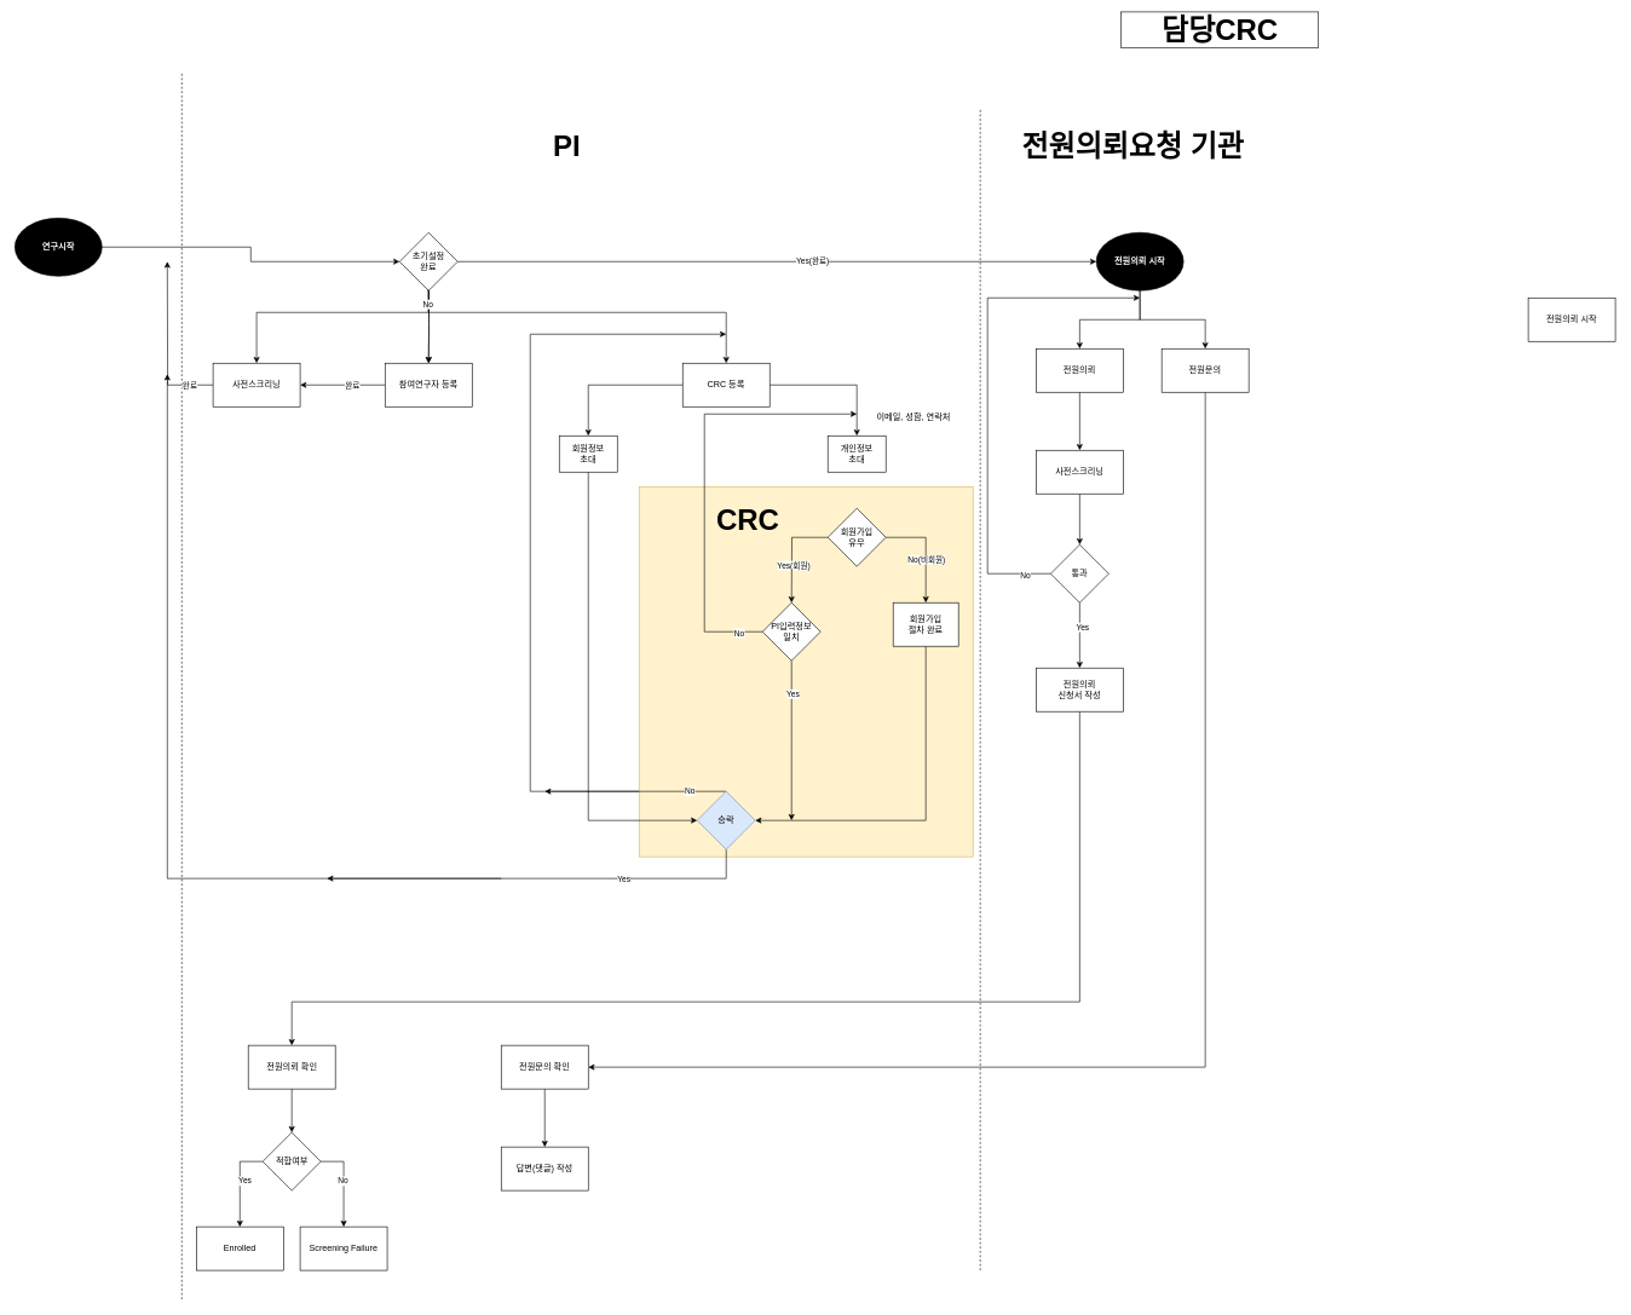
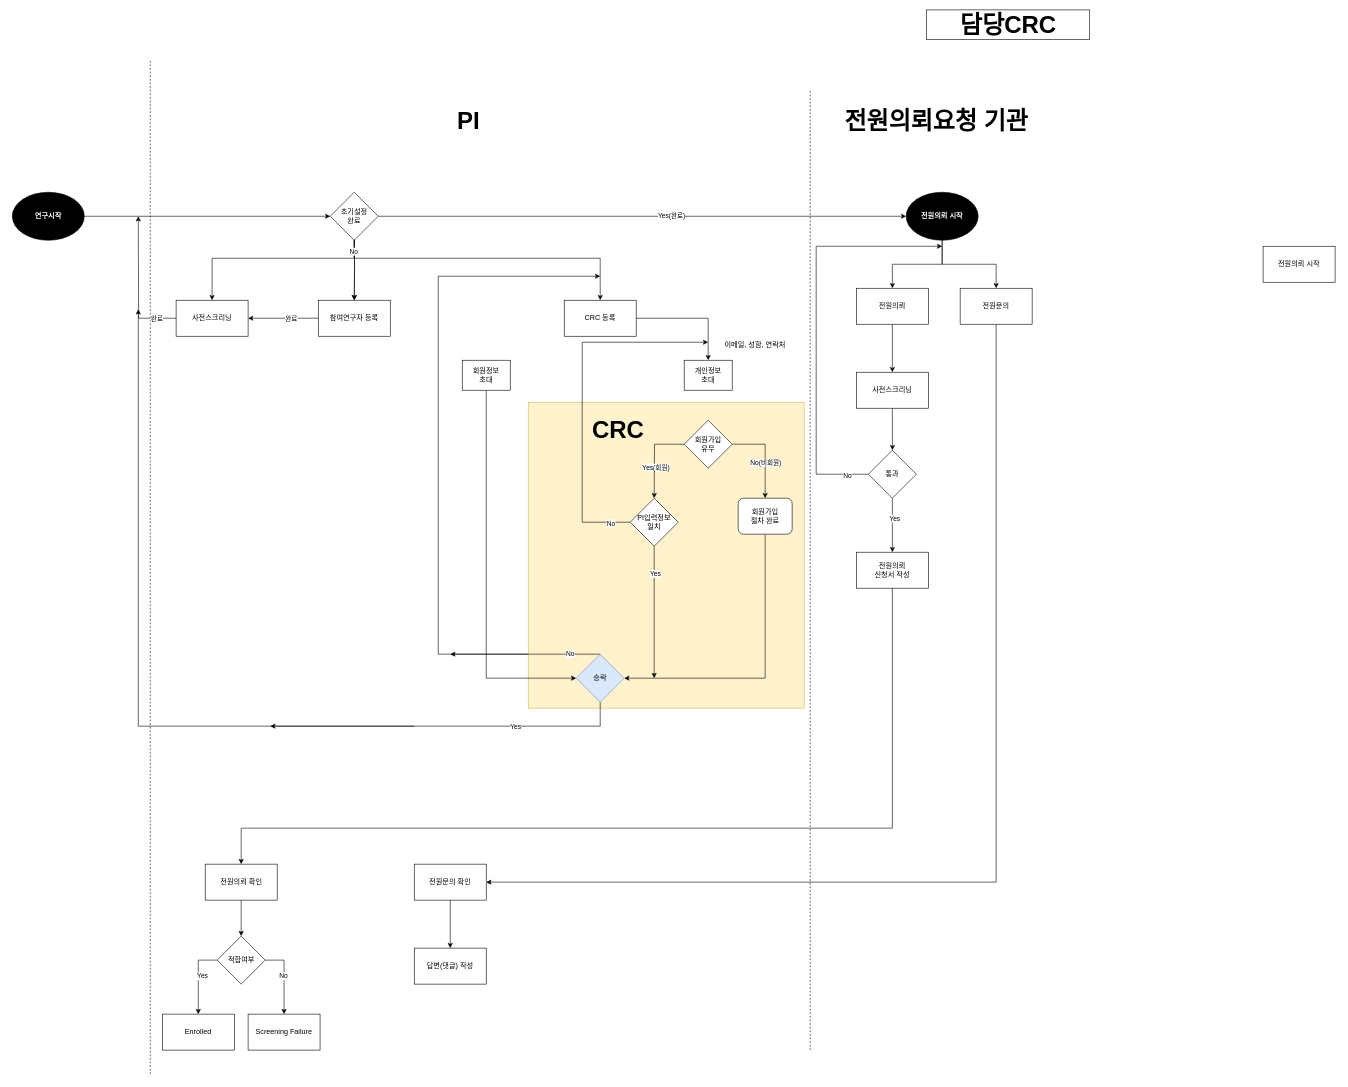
  <mxCell id="0" />
  <mxCell id="1" parent="0" />
  <mxCell id="2" value="" style="endArrow=classic;html=1;rounded=0;exitX=0.5;exitY=0;exitDx=0;exitDy=0;" edge="1" parent="1" source="64"><mxGeometry width="50" height="50" relative="1" as="geometry"><mxPoint x="750" y="920" as="sourcePoint" /><mxPoint x="750" y="1090" as="targetPoint" /></mxGeometry></mxCell>
  <mxCell id="3" value="" style="rounded=0;whiteSpace=wrap;html=1;fillColor=#fff2cc;strokeColor=#d6b656;" vertex="1" parent="1"><mxGeometry x="880" y="670" width="460" height="510" as="geometry" /></mxCell>
  <mxCell id="4" value="&amp;nbsp; &amp;nbsp; PI&amp;nbsp; &amp;nbsp;&amp;nbsp;" style="text;strokeColor=none;fillColor=none;html=1;fontSize=40;fontStyle=1;verticalAlign=middle;align=center;labelBackgroundColor=#ffffff;labelBorderColor=none;" vertex="1" parent="1"><mxGeometry x="730" y="180" width="100" height="40" as="geometry" /></mxCell>
  <mxCell id="5" value="&amp;nbsp; &amp;nbsp; &amp;nbsp;담당CRC&amp;nbsp; &amp;nbsp; &amp;nbsp;" style="text;strokeColor=none;fillColor=none;html=1;fontSize=40;fontStyle=1;verticalAlign=middle;align=center;labelBackgroundColor=#ffffff;labelBorderColor=default;" vertex="1" parent="1"><mxGeometry x="1630" y="20" width="100" height="40" as="geometry" /></mxCell>
  <mxCell id="6" value="전원의뢰요청 기관" style="text;strokeColor=none;fillColor=none;html=1;fontSize=40;fontStyle=1;verticalAlign=middle;align=center;labelBackgroundColor=#ffffff;labelBorderColor=none;" vertex="1" parent="1"><mxGeometry x="1480" y="180" width="160" height="40" as="geometry" /></mxCell>
  <mxCell id="7" style="edgeStyle=orthogonalEdgeStyle;rounded=0;orthogonalLoop=1;jettySize=auto;html=1;entryX=0;entryY=0.5;entryDx=0;entryDy=0;" edge="1" parent="1" source="8" target="79"><mxGeometry relative="1" as="geometry"><mxPoint x="530" y="360" as="targetPoint" /></mxGeometry></mxCell>
- <mxCell id="8" value="연구시작" style="ellipse;whiteSpace=wrap;html=1;fillColor=#000000;fontColor=#FFFFFF;fontStyle=1" vertex="1" parent="1"><mxGeometry x="20" y="300" width="120" height="80" as="geometry" /></mxCell>
+ <mxCell id="8" value="연구시작" style="ellipse;whiteSpace=wrap;html=1;fillColor=#000000;fontColor=#FFFFFF;fontStyle=1" vertex="1" parent="1"><mxGeometry x="20" y="320" width="120" height="80" as="geometry" /></mxCell>
  <mxCell id="9" value="" style="edgeStyle=orthogonalEdgeStyle;rounded=0;orthogonalLoop=1;jettySize=auto;html=1;entryX=0;entryY=0.5;entryDx=0;entryDy=0;exitX=1;exitY=0.5;exitDx=0;exitDy=0;" edge="1" parent="1" source="79" target="19"><mxGeometry relative="1" as="geometry"><mxPoint x="650" y="360" as="sourcePoint" /><mxPoint x="1060" y="360" as="targetPoint" /></mxGeometry></mxCell>
  <mxCell id="10" value="Yes(완료)" style="edgeLabel;html=1;align=center;verticalAlign=middle;resizable=0;points=[];" vertex="1" connectable="0" parent="9"><mxGeometry x="0.109" y="1" relative="1" as="geometry"><mxPoint as="offset" /></mxGeometry></mxCell>
  <mxCell id="11" value="" style="edgeStyle=orthogonalEdgeStyle;rounded=0;orthogonalLoop=1;jettySize=auto;html=1;" edge="1" parent="1" target="49"><mxGeometry relative="1" as="geometry"><mxPoint x="590" y="390" as="sourcePoint" /><Array as="points"><mxPoint x="590" y="430" /><mxPoint x="353" y="430" /></Array></mxGeometry></mxCell>
  <mxCell id="12" value="" style="edgeStyle=orthogonalEdgeStyle;rounded=0;orthogonalLoop=1;jettySize=auto;html=1;" edge="1" parent="1" target="52"><mxGeometry relative="1" as="geometry"><mxPoint x="590" y="390" as="sourcePoint" /></mxGeometry></mxCell>
  <mxCell id="13" value="" style="edgeStyle=orthogonalEdgeStyle;rounded=0;orthogonalLoop=1;jettySize=auto;html=1;" edge="1" parent="1" target="52"><mxGeometry relative="1" as="geometry"><mxPoint x="590" y="390" as="sourcePoint" /></mxGeometry></mxCell>
  <mxCell id="14" value="" style="edgeStyle=orthogonalEdgeStyle;rounded=0;orthogonalLoop=1;jettySize=auto;html=1;entryX=0.5;entryY=0;entryDx=0;entryDy=0;" edge="1" parent="1" target="55"><mxGeometry relative="1" as="geometry"><mxPoint x="590" y="390" as="sourcePoint" /><Array as="points"><mxPoint x="590" y="430" /><mxPoint x="1000" y="430" /></Array></mxGeometry></mxCell>
  <mxCell id="15" value="No" style="edgeLabel;html=1;align=center;verticalAlign=middle;resizable=0;points=[];" vertex="1" connectable="0" parent="14"><mxGeometry x="-0.894" y="-2" relative="1" as="geometry"><mxPoint as="offset" /></mxGeometry></mxCell>
  <mxCell id="16" value="전원의뢰 시작" style="rounded=0;whiteSpace=wrap;html=1;" vertex="1" parent="1"><mxGeometry x="2105" y="410" width="120" height="60" as="geometry" /></mxCell>
  <mxCell id="17" style="edgeStyle=orthogonalEdgeStyle;rounded=0;orthogonalLoop=1;jettySize=auto;html=1;entryX=0.5;entryY=0;entryDx=0;entryDy=0;" edge="1" parent="1" source="19" target="21"><mxGeometry relative="1" as="geometry" /></mxCell>
  <mxCell id="18" style="edgeStyle=orthogonalEdgeStyle;rounded=0;orthogonalLoop=1;jettySize=auto;html=1;entryX=0.5;entryY=0;entryDx=0;entryDy=0;" edge="1" parent="1" source="19" target="23"><mxGeometry relative="1" as="geometry" /></mxCell>
  <mxCell id="19" value="전원의뢰 시작" style="ellipse;whiteSpace=wrap;html=1;fillColor=#000000;fontColor=#FFFFFF;fontStyle=1" vertex="1" parent="1"><mxGeometry x="1510" y="320" width="120" height="80" as="geometry" /></mxCell>
  <mxCell id="20" value="" style="edgeStyle=orthogonalEdgeStyle;rounded=0;orthogonalLoop=1;jettySize=auto;html=1;" edge="1" parent="1" source="21" target="32"><mxGeometry relative="1" as="geometry" /></mxCell>
  <mxCell id="21" value="전원의뢰" style="rounded=0;whiteSpace=wrap;html=1;" vertex="1" parent="1"><mxGeometry x="1427" y="480" width="120" height="60" as="geometry" /></mxCell>
  <mxCell id="22" style="edgeStyle=orthogonalEdgeStyle;rounded=0;orthogonalLoop=1;jettySize=auto;html=1;entryX=1;entryY=0.5;entryDx=0;entryDy=0;" edge="1" parent="1" source="23" target="45"><mxGeometry relative="1" as="geometry"><Array as="points"><mxPoint x="1660" y="1470" /></Array></mxGeometry></mxCell>
  <mxCell id="23" value="전원문의" style="rounded=0;whiteSpace=wrap;html=1;" vertex="1" parent="1"><mxGeometry x="1600" y="480" width="120" height="60" as="geometry" /></mxCell>
  <mxCell id="24" value="" style="edgeStyle=orthogonalEdgeStyle;rounded=0;orthogonalLoop=1;jettySize=auto;html=1;" edge="1" parent="1" source="25" target="30"><mxGeometry relative="1" as="geometry" /></mxCell>
  <mxCell id="25" value="전원의뢰 확인" style="rounded=0;whiteSpace=wrap;html=1;" vertex="1" parent="1"><mxGeometry x="341.5" y="1440" width="120" height="60" as="geometry" /></mxCell>
  <mxCell id="26" style="edgeStyle=orthogonalEdgeStyle;rounded=0;orthogonalLoop=1;jettySize=auto;html=1;entryX=0.5;entryY=0;entryDx=0;entryDy=0;" edge="1" parent="1" source="30" target="38"><mxGeometry relative="1" as="geometry"><Array as="points"><mxPoint x="330" y="1600" /></Array></mxGeometry></mxCell>
  <mxCell id="27" value="Yes" style="edgeLabel;html=1;align=center;verticalAlign=middle;resizable=0;points=[];" vertex="1" connectable="0" parent="26"><mxGeometry x="-0.021" y="6" relative="1" as="geometry"><mxPoint y="-1" as="offset" /></mxGeometry></mxCell>
  <mxCell id="28" style="edgeStyle=orthogonalEdgeStyle;rounded=0;orthogonalLoop=1;jettySize=auto;html=1;entryX=0.5;entryY=0;entryDx=0;entryDy=0;" edge="1" parent="1" source="30" target="39"><mxGeometry relative="1" as="geometry"><Array as="points"><mxPoint x="473" y="1600" /></Array></mxGeometry></mxCell>
  <mxCell id="29" value="No" style="edgeLabel;html=1;align=center;verticalAlign=middle;resizable=0;points=[];" vertex="1" connectable="0" parent="28"><mxGeometry x="-0.04" y="-2" relative="1" as="geometry"><mxPoint as="offset" /></mxGeometry></mxCell>
  <mxCell id="30" value="적합여부" style="rhombus;whiteSpace=wrap;html=1;rounded=0;" vertex="1" parent="1"><mxGeometry x="361.5" y="1560" width="80" height="80" as="geometry" /></mxCell>
  <mxCell id="31" value="" style="edgeStyle=orthogonalEdgeStyle;rounded=0;orthogonalLoop=1;jettySize=auto;html=1;" edge="1" parent="1" source="32" target="37"><mxGeometry relative="1" as="geometry" /></mxCell>
  <mxCell id="32" value="사전스크리닝" style="rounded=0;whiteSpace=wrap;html=1;" vertex="1" parent="1"><mxGeometry x="1427" y="620" width="120" height="60" as="geometry" /></mxCell>
  <mxCell id="33" value="" style="edgeStyle=orthogonalEdgeStyle;rounded=0;orthogonalLoop=1;jettySize=auto;html=1;" edge="1" parent="1" source="37" target="42"><mxGeometry relative="1" as="geometry" /></mxCell>
  <mxCell id="34" value="Yes" style="edgeLabel;html=1;align=center;verticalAlign=middle;resizable=0;points=[];" vertex="1" connectable="0" parent="33"><mxGeometry x="-0.257" y="3" relative="1" as="geometry"><mxPoint as="offset" /></mxGeometry></mxCell>
  <mxCell id="35" style="edgeStyle=orthogonalEdgeStyle;rounded=0;orthogonalLoop=1;jettySize=auto;html=1;" edge="1" parent="1" source="37"><mxGeometry relative="1" as="geometry"><mxPoint x="1570" y="410" as="targetPoint" /><Array as="points"><mxPoint x="1360" y="790" /><mxPoint x="1360" y="410" /></Array></mxGeometry></mxCell>
  <mxCell id="36" value="No" style="edgeLabel;html=1;align=center;verticalAlign=middle;resizable=0;points=[];" vertex="1" connectable="0" parent="35"><mxGeometry x="-0.894" y="1" relative="1" as="geometry"><mxPoint y="1" as="offset" /></mxGeometry></mxCell>
  <mxCell id="37" value="통과" style="rhombus;whiteSpace=wrap;html=1;rounded=0;" vertex="1" parent="1"><mxGeometry x="1447" y="750" width="80" height="80" as="geometry" /></mxCell>
  <mxCell id="38" value="Enrolled" style="whiteSpace=wrap;html=1;rounded=0;" vertex="1" parent="1"><mxGeometry x="270" y="1690" width="120" height="60" as="geometry" /></mxCell>
  <mxCell id="39" value="Screening Failure" style="whiteSpace=wrap;html=1;rounded=0;" vertex="1" parent="1"><mxGeometry x="413" y="1690" width="120" height="60" as="geometry" /></mxCell>
  <mxCell id="40" value="" style="endArrow=none;html=1;rounded=0;labelBorderColor=none;dashed=1;" edge="1" parent="1"><mxGeometry width="50" height="50" relative="1" as="geometry"><mxPoint x="1350" y="1750" as="sourcePoint" /><mxPoint x="1350" as="targetPoint" y="150" /></mxGeometry></mxCell>
  <mxCell id="41" style="edgeStyle=orthogonalEdgeStyle;rounded=0;orthogonalLoop=1;jettySize=auto;html=1;entryX=0.5;entryY=0;entryDx=0;entryDy=0;" edge="1" parent="1" source="42" target="25"><mxGeometry relative="1" as="geometry"><Array as="points"><mxPoint x="1487" y="1380" /><mxPoint x="402" y="1380" /></Array></mxGeometry></mxCell>
  <mxCell id="42" value="전원의뢰&lt;br&gt;신청서 작성" style="whiteSpace=wrap;html=1;rounded=0;" vertex="1" parent="1"><mxGeometry x="1427" y="920" width="120" height="60" as="geometry" /></mxCell>
  <mxCell id="43" value="" style="endArrow=none;html=1;rounded=0;labelBorderColor=none;dashed=1;" edge="1" parent="1"><mxGeometry width="50" height="50" relative="1" as="geometry"><mxPoint x="250" y="1790" as="sourcePoint" /><mxPoint x="250" y="100" as="targetPoint" /></mxGeometry></mxCell>
  <mxCell id="44" value="" style="edgeStyle=orthogonalEdgeStyle;rounded=0;orthogonalLoop=1;jettySize=auto;html=1;" edge="1" parent="1" source="45" target="46"><mxGeometry relative="1" as="geometry" /></mxCell>
  <mxCell id="45" value="전원문의 확인" style="rounded=0;whiteSpace=wrap;html=1;" vertex="1" parent="1"><mxGeometry x="690" y="1440" width="120" height="60" as="geometry" /></mxCell>
  <mxCell id="46" value="답변(댓글) 작성" style="rounded=0;whiteSpace=wrap;html=1;" vertex="1" parent="1"><mxGeometry x="690" y="1580" width="120" height="60" as="geometry" /></mxCell>
  <mxCell id="47" style="edgeStyle=orthogonalEdgeStyle;rounded=0;orthogonalLoop=1;jettySize=auto;html=1;" edge="1" parent="1" source="49"><mxGeometry relative="1" as="geometry"><mxPoint x="230" y="360" as="targetPoint" /></mxGeometry></mxCell>
  <mxCell id="48" value="완료" style="edgeLabel;html=1;align=center;verticalAlign=middle;resizable=0;points=[];" vertex="1" connectable="0" parent="47"><mxGeometry x="-0.544" y="-2" relative="1" as="geometry"><mxPoint x="20" y="2" as="offset" /></mxGeometry></mxCell>
  <mxCell id="49" value="사전스크리닝" style="rounded=0;whiteSpace=wrap;html=1;" vertex="1" parent="1"><mxGeometry x="293" y="500" width="120" height="60" as="geometry" /></mxCell>
  <mxCell id="50" style="edgeStyle=orthogonalEdgeStyle;rounded=0;orthogonalLoop=1;jettySize=auto;html=1;entryX=1;entryY=0.5;entryDx=0;entryDy=0;" edge="1" parent="1" source="52" target="49"><mxGeometry relative="1" as="geometry" /></mxCell>
  <mxCell id="51" value="완료" style="edgeLabel;html=1;align=center;verticalAlign=middle;resizable=0;points=[];" vertex="1" connectable="0" parent="50"><mxGeometry x="-0.209" relative="1" as="geometry"><mxPoint as="offset" /></mxGeometry></mxCell>
  <mxCell id="52" value="참여연구자 등록" style="rounded=0;whiteSpace=wrap;html=1;" vertex="1" parent="1"><mxGeometry x="530" y="500" width="120" height="60" as="geometry" /></mxCell>
- <mxCell id="53" value="" style="edgeStyle=orthogonalEdgeStyle;rounded=0;orthogonalLoop=1;jettySize=auto;html=1;" edge="1" parent="1" source="55" target="57"><mxGeometry relative="1" as="geometry" /></mxCell>
  <mxCell id="54" style="edgeStyle=orthogonalEdgeStyle;rounded=0;orthogonalLoop=1;jettySize=auto;html=1;entryX=0.5;entryY=0;entryDx=0;entryDy=0;" edge="1" parent="1" source="55" target="58"><mxGeometry relative="1" as="geometry" /></mxCell>
  <mxCell id="55" value="CRC 등록" style="rounded=0;whiteSpace=wrap;html=1;" vertex="1" parent="1"><mxGeometry x="940" y="500" width="120" height="60" as="geometry" /></mxCell>
  <mxCell id="56" style="edgeStyle=orthogonalEdgeStyle;rounded=0;orthogonalLoop=1;jettySize=auto;html=1;entryX=0;entryY=0.5;entryDx=0;entryDy=0;" edge="1" parent="1" source="57" target="64"><mxGeometry relative="1" as="geometry"><Array as="points"><mxPoint x="810" y="1130" /></Array></mxGeometry></mxCell>
  <mxCell id="57" value="회원정보&lt;br&gt;초대" style="rounded=0;whiteSpace=wrap;html=1;" vertex="1" parent="1"><mxGeometry x="770" y="600" width="80" height="50" as="geometry" /></mxCell>
  <mxCell id="58" value="개인정보&lt;br&gt;초대" style="rounded=0;whiteSpace=wrap;html=1;" vertex="1" parent="1"><mxGeometry x="1140" y="600" width="80" height="50" as="geometry" /></mxCell>
  <mxCell id="59" value="이메일, 성함, 연락처&amp;nbsp;" style="text;html=1;strokeColor=none;fillColor=none;align=center;verticalAlign=middle;whiteSpace=wrap;rounded=0;" vertex="1" parent="1"><mxGeometry x="1200" y="560" width="120" height="30" as="geometry" /></mxCell>
  <mxCell id="60" style="edgeStyle=orthogonalEdgeStyle;rounded=0;orthogonalLoop=1;jettySize=auto;html=1;exitX=0.5;exitY=0;exitDx=0;exitDy=0;" edge="1" parent="1" source="64"><mxGeometry relative="1" as="geometry"><mxPoint x="1000" y="460" as="targetPoint" /><Array as="points"><mxPoint x="730" y="1090" /><mxPoint x="730" y="460" /></Array></mxGeometry></mxCell>
  <mxCell id="61" value="No" style="edgeLabel;html=1;align=center;verticalAlign=middle;resizable=0;points=[];" vertex="1" connectable="0" parent="60"><mxGeometry x="-0.911" y="-1" relative="1" as="geometry"><mxPoint x="1" as="offset" /></mxGeometry></mxCell>
  <mxCell id="62" style="edgeStyle=orthogonalEdgeStyle;rounded=0;orthogonalLoop=1;jettySize=auto;html=1;exitX=0.5;exitY=1;exitDx=0;exitDy=0;" edge="1" parent="1" source="64"><mxGeometry relative="1" as="geometry"><mxPoint x="230" y="515" as="targetPoint" /><Array as="points"><mxPoint x="1000" y="1210" /><mxPoint x="230" y="1210" /></Array></mxGeometry></mxCell>
  <mxCell id="63" value="Yes" style="edgeLabel;html=1;align=center;verticalAlign=middle;resizable=0;points=[];" vertex="1" connectable="0" parent="62"><mxGeometry x="-0.442" y="2" relative="1" as="geometry"><mxPoint x="238" y="-2" as="offset" /></mxGeometry></mxCell>
  <mxCell id="64" value="승락" style="rhombus;whiteSpace=wrap;html=1;rounded=0;fillColor=#dae8fc;strokeColor=#6c8ebf;" vertex="1" parent="1"><mxGeometry x="960" y="1090" width="80" height="80" as="geometry" /></mxCell>
  <mxCell id="65" value="" style="edgeStyle=orthogonalEdgeStyle;rounded=0;orthogonalLoop=1;jettySize=auto;html=1;" edge="1" parent="1" source="69" target="71"><mxGeometry relative="1" as="geometry" /></mxCell>
  <mxCell id="66" value="No(비회원)" style="edgeLabel;html=1;align=center;verticalAlign=middle;resizable=0;points=[];" vertex="1" connectable="0" parent="65"><mxGeometry x="-0.736" y="1" relative="1" as="geometry"><mxPoint x="36" y="31" as="offset" /></mxGeometry></mxCell>
  <mxCell id="67" value="" style="edgeStyle=orthogonalEdgeStyle;rounded=0;orthogonalLoop=1;jettySize=auto;html=1;" edge="1" parent="1" source="69"><mxGeometry relative="1" as="geometry"><mxPoint x="1090" y="830" as="targetPoint" /></mxGeometry></mxCell>
  <mxCell id="68" value="Yes(회원)" style="edgeLabel;html=1;align=center;verticalAlign=middle;resizable=0;points=[];" vertex="1" connectable="0" parent="67"><mxGeometry x="0.261" y="2" relative="1" as="geometry"><mxPoint as="offset" /></mxGeometry></mxCell>
  <mxCell id="69" value="회원가입&lt;br&gt;유무" style="rhombus;whiteSpace=wrap;html=1;rounded=0;" vertex="1" parent="1"><mxGeometry x="1140" y="700" width="80" height="80" as="geometry" /></mxCell>
  <mxCell id="70" style="edgeStyle=orthogonalEdgeStyle;rounded=0;orthogonalLoop=1;jettySize=auto;html=1;entryX=1;entryY=0.5;entryDx=0;entryDy=0;" edge="1" parent="1" source="71" target="64"><mxGeometry relative="1" as="geometry"><Array as="points"><mxPoint x="1275" y="1130" /></Array></mxGeometry></mxCell>
- <mxCell id="71" value="회원가입&lt;br&gt;절차 완료" style="whiteSpace=wrap;html=1;rounded=0;" vertex="1" parent="1"><mxGeometry x="1230" y="830" width="90" height="60" as="geometry" /></mxCell>
+ <mxCell id="71" value="회원가입&lt;br&gt;절차 완료" style="whiteSpace=wrap;html=1;rounded=1;" vertex="1" parent="1"><mxGeometry x="1230" y="830" width="90" height="60" as="geometry" /></mxCell>
  <mxCell id="72" style="edgeStyle=orthogonalEdgeStyle;rounded=0;orthogonalLoop=1;jettySize=auto;html=1;" edge="1" parent="1" source="76"><mxGeometry relative="1" as="geometry"><mxPoint x="1090" y="1130" as="targetPoint" /></mxGeometry></mxCell>
  <mxCell id="73" value="Yes" style="edgeLabel;html=1;align=center;verticalAlign=middle;resizable=0;points=[];" vertex="1" connectable="0" parent="72"><mxGeometry x="-0.592" y="1" relative="1" as="geometry"><mxPoint as="offset" /></mxGeometry></mxCell>
  <mxCell id="74" style="edgeStyle=orthogonalEdgeStyle;rounded=0;orthogonalLoop=1;jettySize=auto;html=1;" edge="1" parent="1" source="76"><mxGeometry relative="1" as="geometry"><mxPoint x="1180" y="570" as="targetPoint" /><Array as="points"><mxPoint x="970" y="870" /><mxPoint x="970" y="570" /><mxPoint x="1180" y="570" /></Array></mxGeometry></mxCell>
  <mxCell id="75" value="No" style="edgeLabel;html=1;align=center;verticalAlign=middle;resizable=0;points=[];" vertex="1" connectable="0" parent="74"><mxGeometry x="-0.887" y="1" relative="1" as="geometry"><mxPoint as="offset" /></mxGeometry></mxCell>
  <mxCell id="76" value="PI입력정보&lt;br&gt;일치" style="rhombus;whiteSpace=wrap;html=1;" vertex="1" parent="1"><mxGeometry x="1050" y="830" width="80" height="80" as="geometry" /></mxCell>
  <mxCell id="77" style="edgeStyle=orthogonalEdgeStyle;rounded=0;orthogonalLoop=1;jettySize=auto;html=1;exitX=0.5;exitY=1;exitDx=0;exitDy=0;" edge="1" parent="1" source="3" target="3"><mxGeometry relative="1" as="geometry" /></mxCell>
  <mxCell id="78" value="CRC" style="text;html=1;strokeColor=none;fillColor=none;align=center;verticalAlign=middle;whiteSpace=wrap;rounded=0;fontSize=40;fontStyle=1" vertex="1" parent="1"><mxGeometry x="1000" y="700" width="60" height="30" as="geometry" /></mxCell>
  <mxCell id="79" value="초기설정&lt;br&gt;완료" style="rhombus;whiteSpace=wrap;html=1;" vertex="1" parent="1"><mxGeometry x="550" y="320" width="80" height="80" as="geometry" /></mxCell>
  <mxCell id="80" value="" style="endArrow=classic;html=1;rounded=0;" edge="1" parent="1"><mxGeometry width="50" height="50" relative="1" as="geometry"><mxPoint x="690" y="1210" as="sourcePoint" /><mxPoint x="450" y="1210" as="targetPoint" /></mxGeometry></mxCell>
